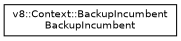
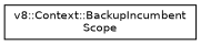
  digraph {
    rankdir=LR
-   n1 [color=black fillcolor=white fontname=Helvetica fontsize=10 height=0.2 label="v8::Context::BackupIncumbent\lBackupIncumbent" shape=record style=filled width=0.4]
+   n1 [color=black fillcolor=white fontname=Helvetica fontsize=10 height=0.2 label="v8::Context::BackupIncumbent\lScope" shape=record style=filled width=0.4]
  }
